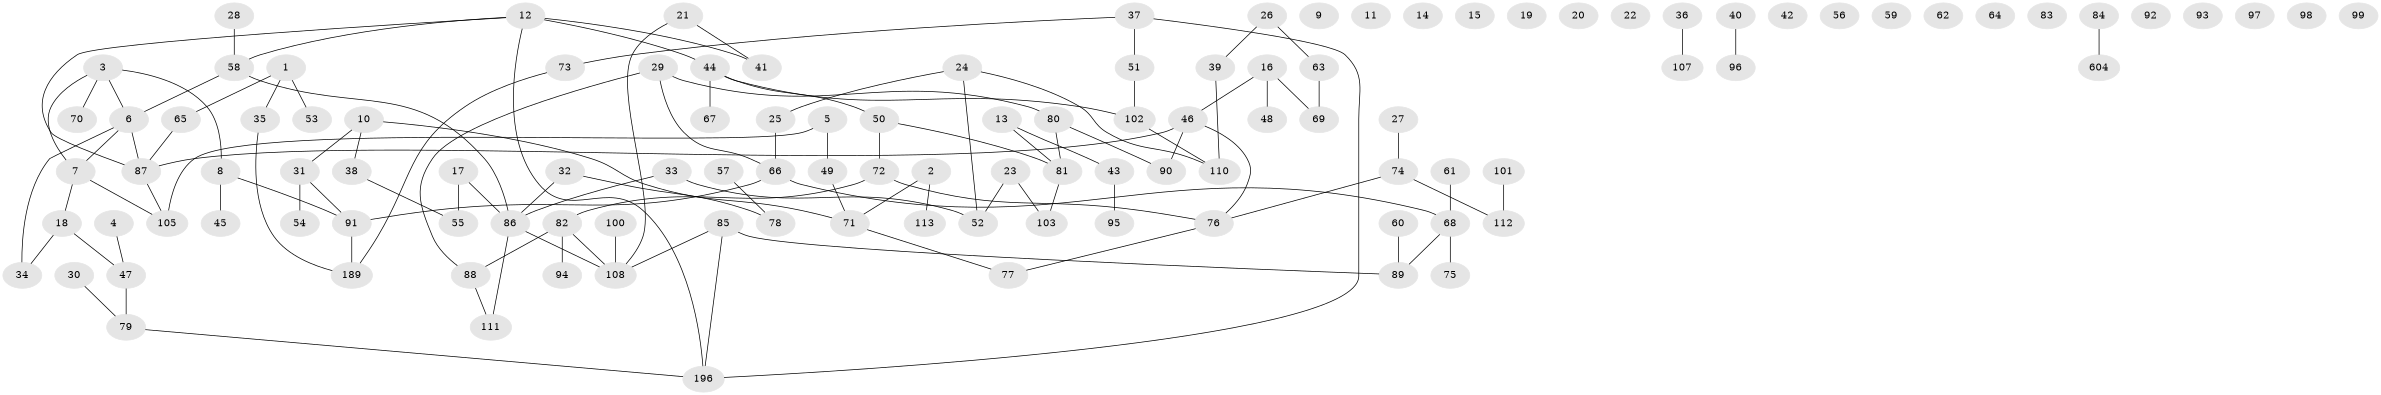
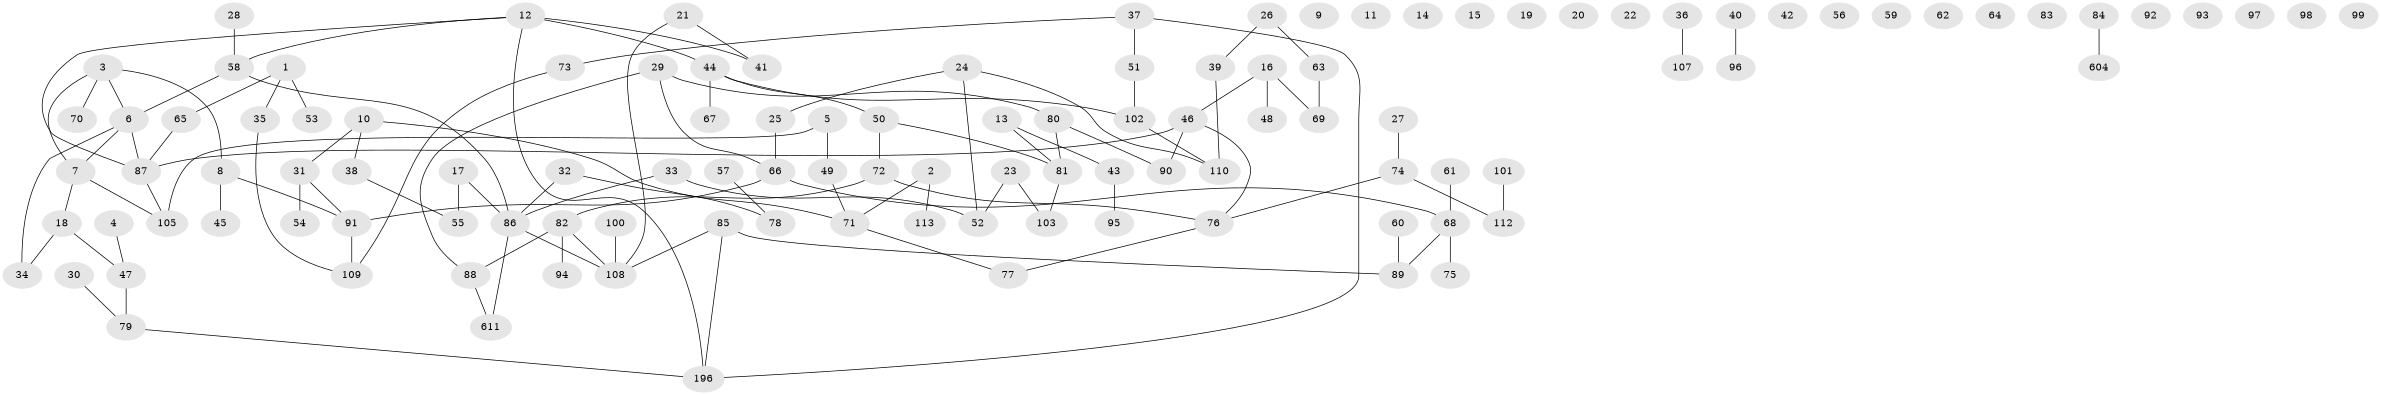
  graph {
    node [color=gray90 style=filled]
    1
    35
    53
    65
-   109 [label=189]
+   109
    87
    2
    71
    113
    77
    3
    6
    7
    8
    70
    34
    105
    18
    45
    91
    38
    55
    4
    47
    79
    5
    49
    9
    10
    31
    54
    11
    12
    41
    44
    58
    n37 [label=196]
    50
    67
    102
    86
    13
    43
    81
    95
    103
    14
    15
    16
    46
    48
    69
    76
    90
    17
    108
-   111
+   111 [label=611]
    19
    20
    21
    22
    23
    52
    24
    25
    110
    66
    68
    26
    39
    63
    27
    74
    112
    28
    29
    80
    88
    30
    32
    78
    33
    36
    107
    37
    51
    73
    40
    96
    42
    72
    82
    56
    57
    59
    60
    89
    61
    75
    62
    64
    94
    83
    n104 [label=604]
    84
    85
    92
    93
    97
    98
    99
    100
    101
    1 -- 35
    1 -- 53
    1 -- 65
    35 -- 109
    65 -- 87
    87 -- 105
    2 -- 71
    2 -- 113
    71 -- 77
    3 -- 6
    3 -- 7
    3 -- 8
    3 -- 70
    6 -- 87
    6 -- 7
    6 -- 34
    7 -- 105
    7 -- 18
    8 -- 45
    8 -- 91
    18 -- 34
    18 -- 47
    91 -- 109
    38 -- 55
    4 -- 47
    47 -- 79
    79 -- n37
    5 -- 105
    5 -- 49
    49 -- 71
    10 -- 71
    10 -- 38
    10 -- 31
    31 -- 91
    31 -- 54
    12 -- 87
    12 -- 41
    12 -- 44
    12 -- 58
    12 -- n37
    44 -- 50
    44 -- 67
    44 -- 102
    58 -- 6
    58 -- 86
    50 -- 81
    50 -- 72
    102 -- 110
    86 -- 108
    86 -- 111
    13 -- 43
    13 -- 81
    43 -- 95
    81 -- 103
    16 -- 46
    16 -- 48
    16 -- 69
    46 -- 87
    46 -- 76
    46 -- 90
    76 -- 77
    17 -- 55
    17 -- 86
    21 -- 41
    21 -- 108
    23 -- 103
    23 -- 52
    24 -- 52
    24 -- 25
    24 -- 110
    25 -- 66
    66 -- 91
    66 -- 68
    68 -- 89
    68 -- 75
    26 -- 39
    26 -- 63
    39 -- 110
    63 -- 69
    27 -- 74
    74 -- 76
    74 -- 112
    28 -- 58
    29 -- 66
    29 -- 80
    29 -- 88
    80 -- 81
    80 -- 90
    88 -- 111
    30 -- 79
    32 -- 86
    32 -- 78
    33 -- 86
    33 -- 52
    36 -- 107
    37 -- n37
    37 -- 51
    37 -- 73
    51 -- 102
    73 -- 109
    40 -- 96
    72 -- 76
    72 -- 82
    82 -- 108
    82 -- 88
    82 -- 94
    57 -- 78
    60 -- 89
    61 -- 68
    84 -- n104
    85 -- n37
    85 -- 108
    85 -- 89
    100 -- 108
    101 -- 112
  }
